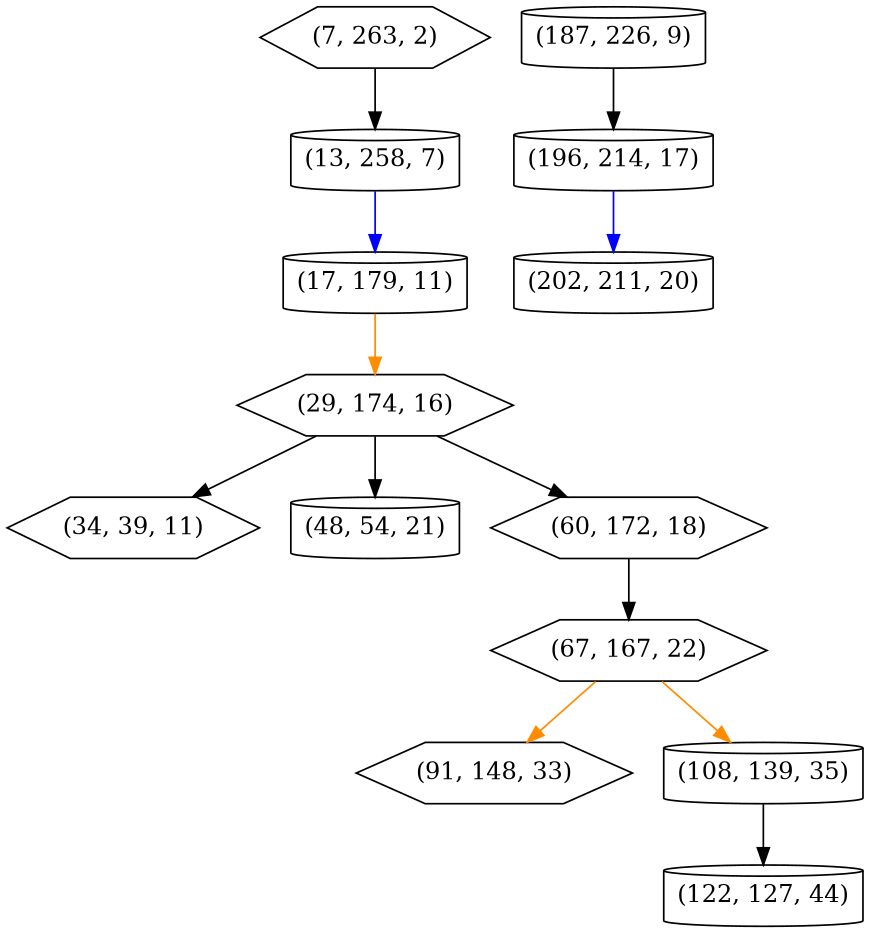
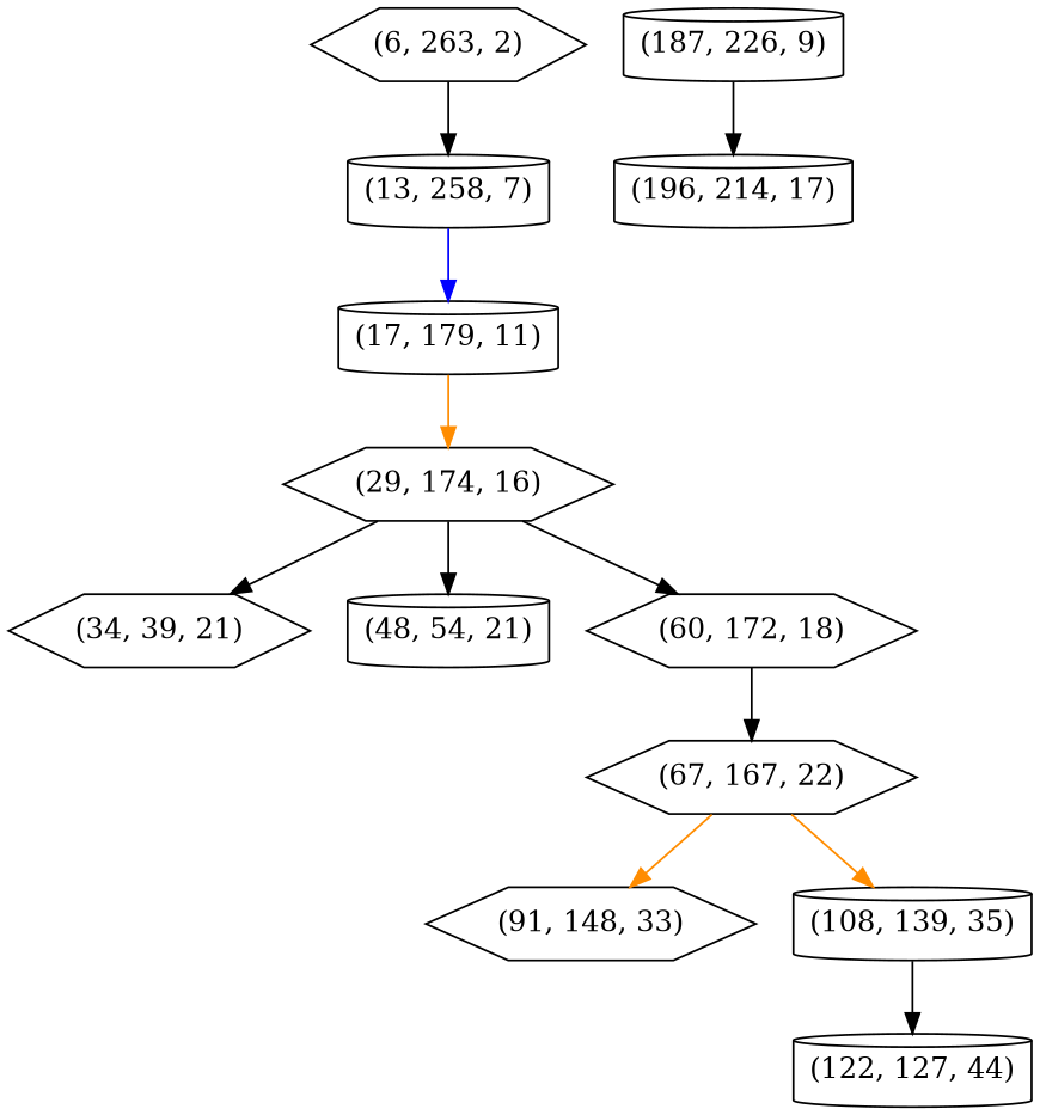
  digraph {
    node [shape=cylinder]
    edge [color=black]
-   "(7, 263, 2)" [shape=hexagon]
+   "(7, 263, 2)" [shape=hexagon label="(6, 263, 2)"]
    "(13, 258, 7)"
    "(17, 179, 11)"
    "(29, 174, 16)" [shape=hexagon]
    "(187, 226, 9)"
    "(196, 214, 17)"
-   "(34, 39, 21)" [shape=hexagon label="(34, 39, 11)"]
+   "(34, 39, 21)" [shape=hexagon]
    "(48, 54, 21)"
    "(60, 172, 18)" [shape=hexagon]
    "(67, 167, 22)" [shape=hexagon]
    "(91, 148, 33)" [shape=hexagon]
    "(108, 139, 35)"
    "(122, 127, 44)"
-   "(202, 211, 20)"
    "(7, 263, 2)" -> "(13, 258, 7)"
    "(13, 258, 7)" -> "(17, 179, 11)" [color=blue]
    "(17, 179, 11)" -> "(29, 174, 16)" [color=darkorange]
    "(29, 174, 16)" -> "(34, 39, 21)"
    "(29, 174, 16)" -> "(48, 54, 21)"
    "(29, 174, 16)" -> "(60, 172, 18)"
    "(187, 226, 9)" -> "(196, 214, 17)"
-   "(196, 214, 17)" -> "(202, 211, 20)" [color=blue]
    "(60, 172, 18)" -> "(67, 167, 22)"
    "(67, 167, 22)" -> "(91, 148, 33)" [color=darkorange]
    "(67, 167, 22)" -> "(108, 139, 35)" [color=darkorange]
    "(108, 139, 35)" -> "(122, 127, 44)"
  }
